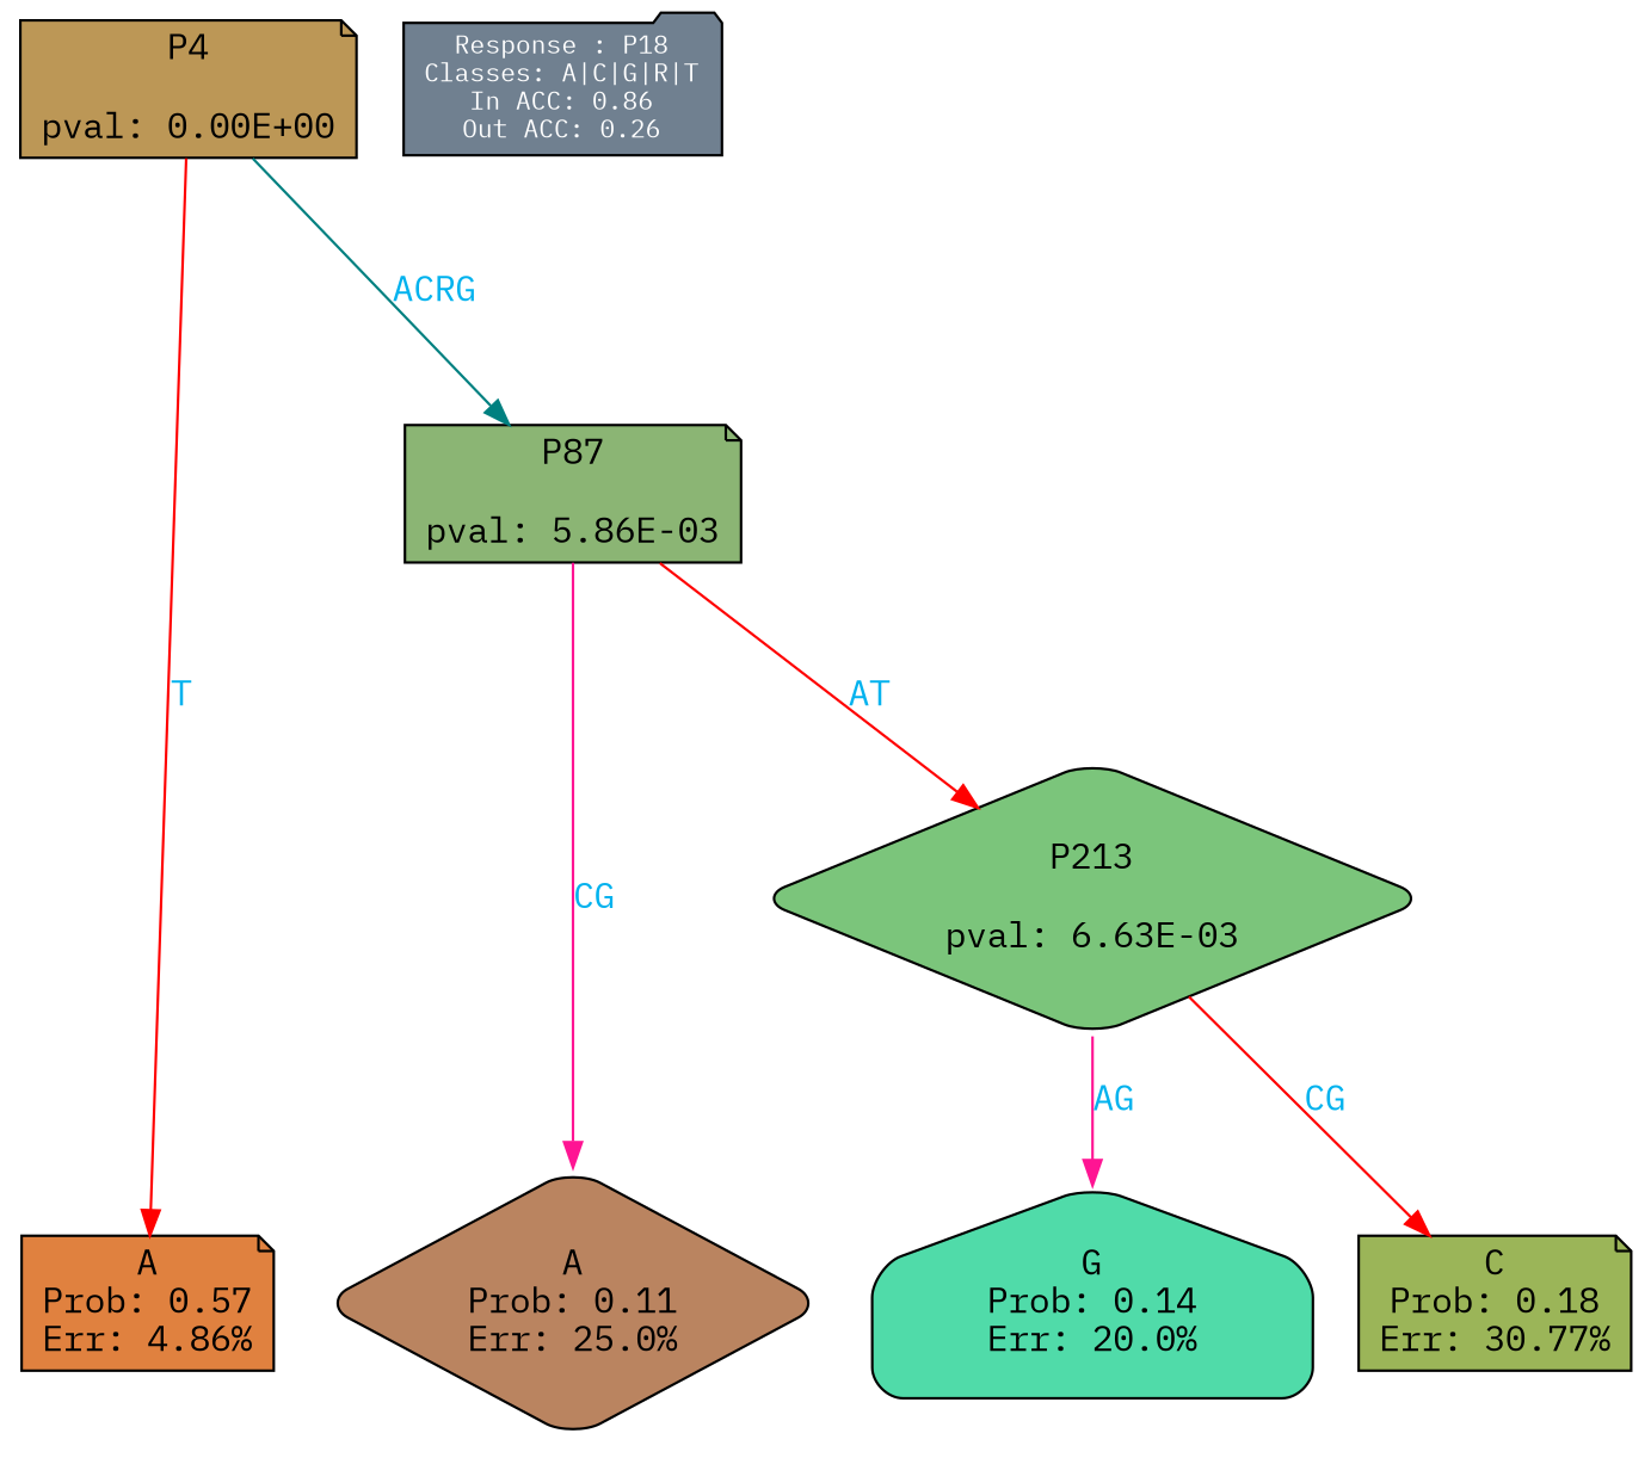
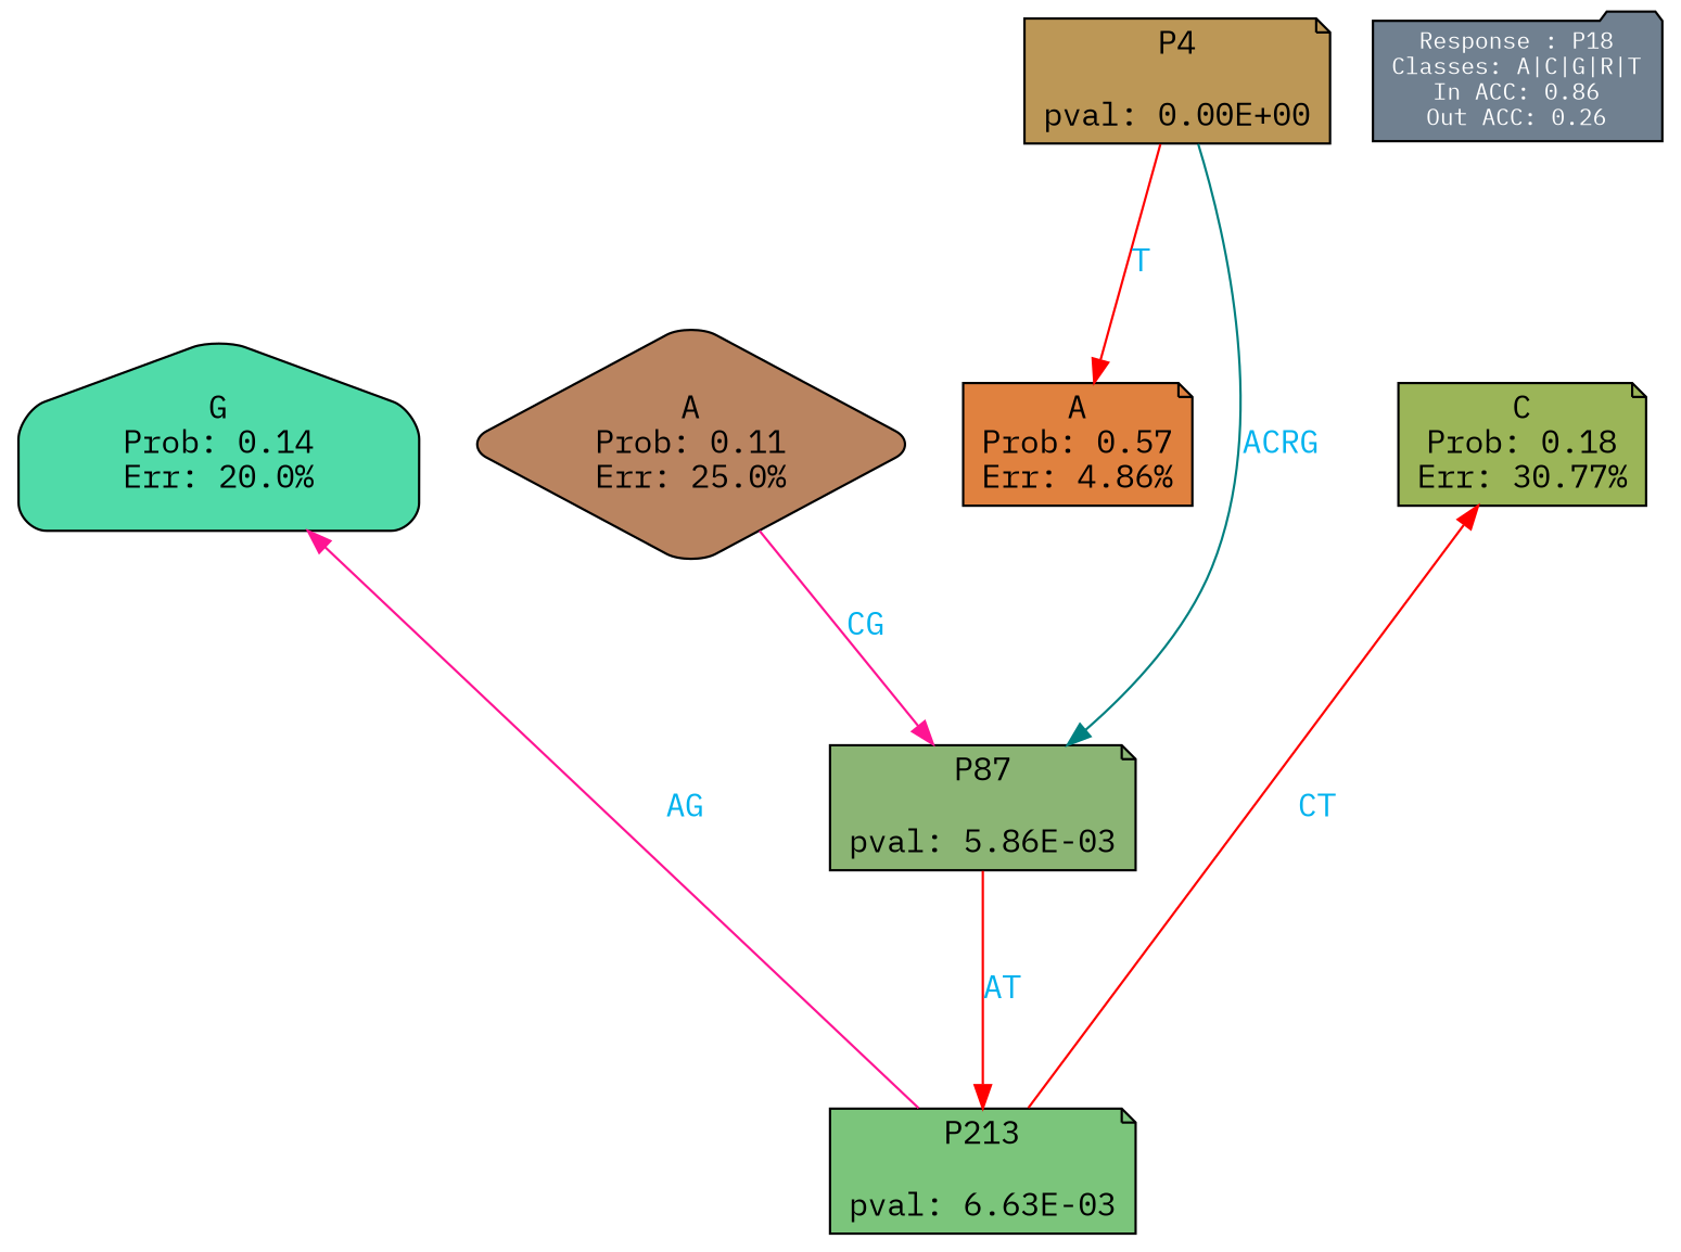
  digraph {
    fontname="IBM Plex Mono"
    ranksep=equally
    splines=polylines
    node [color=black fontname="IBM Plex Mono" shape=note style="filled, rounded"]
    edge [color=red fontcolor=deepskyblue2 fontname="IBM Plex Mono"]
    n1 [fillcolor="#50dba9" label="G\nProb: 0.14\nErr: 20.0%" shape=house]
    n2 [fillcolor="#9bb558" label="C\nProb: 0.18\nErr: 30.77%"]
    n3 [fillcolor="#ba8460" label="A\nProb: 0.11\nErr: 25.0%" shape=diamond]
    n4 [fillcolor="#e0813f" label="A\nProb: 0.57\nErr: 4.86%"]
    n5 [align=left fillcolor=slategray fontcolor=white fontsize=10 label="Response : P18\nClasses: A|C|G|R|T\nIn ACC: 0.86\nOut ACC: 0.26\n" shape=folder style=filled]
    n6 [fillcolor="#bc9756" label="P4\n\npval: 0.00E+00"]
    n7 [fillcolor="#8bb574" label="P87\n\npval: 5.86E-03"]
-   n8 [fillcolor="#7bc57b" label="P213\n\npval: 6.63E-03" shape=diamond]
+   n8 [fillcolor="#7bc57b" label="P213\n\npval: 6.63E-03"]
    subgraph sub_1 {
      rank=same
      n1
      n2
      n3
      n4
    }
    subgraph sub_2 {
      rank=same
      n5
      n6
    }
    n6 -> n4 [label=T]
    n6 -> n7 [color=teal label=ACRG]
-   n7 -> n3 [color=deeppink label=CG]
+   n3 -> n7 [color=deeppink label=CG]
    n7 -> n8 [label=AT]
    n8 -> n1 [color=deeppink label=AG]
-   n8 -> n2 [label=CG]
+   n8 -> n2 [label=CT]
  }
